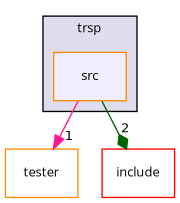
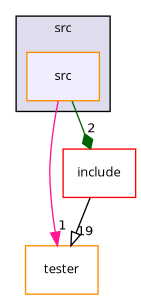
  digraph {
    compound=true
    fontname="Open Sans"
    node [color=darkorange fontname="Open Sans" fontsize=10 shape=box style=filled]
    edge [fontname="Open Sans" labeldistance=1.5 labelfontname=Helvetica labelfontsize=10]
    n1 [fillcolor="#eeeeff" label=src pencolor=black]
    n2 [label=tester style=""]
    n3 [color=red fillcolor=white label=include]
    subgraph cluster_1 {
      bgcolor="#ddddee"
      fontsize=10
-     label=trsp
+     label=src
      pencolor=black
      n1
    }
    n1 -> n2 [arrowhead=normal color=deeppink headlabel=1]
    n1 -> n3 [arrowhead=diamond color=darkgreen headlabel=2]
+   n3 -> n2 [arrowhead=onormal color=black headlabel=19]
  }
